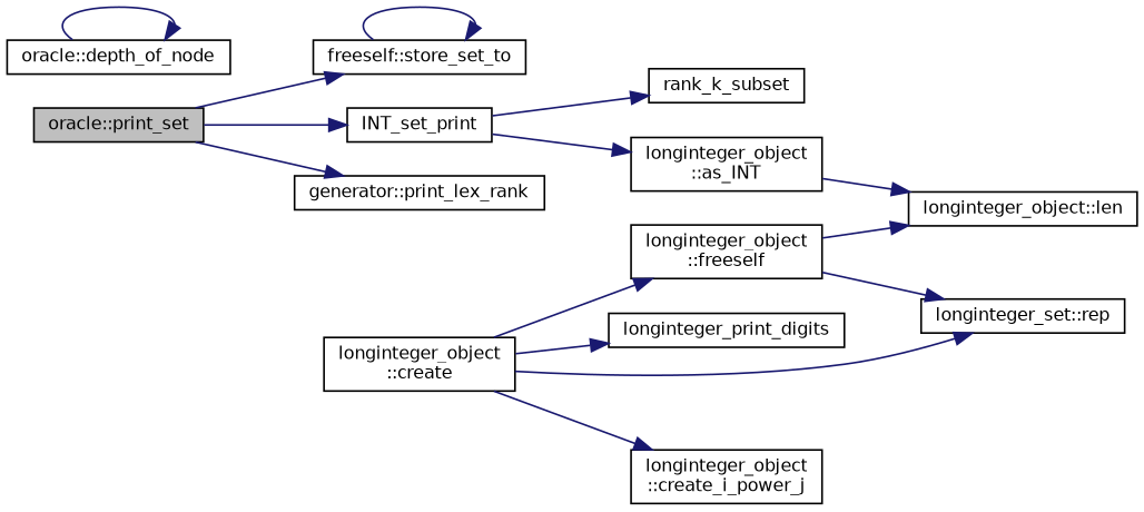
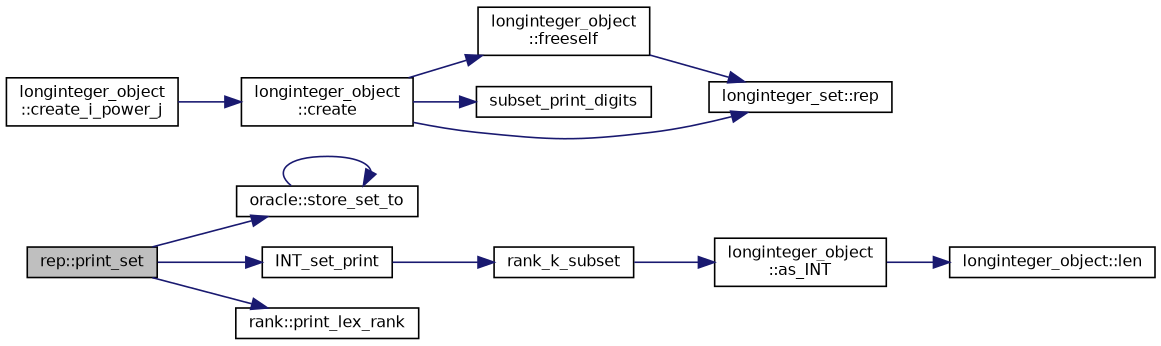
  digraph {
    rankdir=LR
    node [color=black fillcolor=white fontname=Helvetica fontsize=10 shape=record style=filled]
    edge [color=midnightblue fontname=Helvetica fontsize=10 labelfontname=Helvetica labelfontsize=10 style=solid]
-   n1 [fillcolor=grey75 fontcolor=black height=0.2 label="oracle::print_set" width=0.4]
-   n2 [height=0.2 label="freeself::store_set_to" width=0.4]
+   n1 [fillcolor=grey75 fontcolor=black height=0.2 label="rep::print_set" width=0.4]
+   n2 [height=0.2 label="oracle::store_set_to" width=0.4]
    n3 [height=0.2 label=INT_set_print width=0.4]
-   n4 [height=0.2 label="generator::print_lex_rank" width=0.4]
-   n5 [height=0.2 label="oracle::depth_of_node" width=0.4]
+   n4 [height=0.2 label="rank::print_lex_rank" width=0.4]
    n6 [height=0.2 label=rank_k_subset width=0.4]
    n7 [height=0.2 label="longinteger_object\l::as_INT" width=0.4]
    n8 [height=0.2 label="longinteger_object\l::create" width=0.4]
    n9 [height=0.2 label="longinteger_object\l::freeself" width=0.4]
-   n10 [height=0.2 label=longinteger_print_digits width=0.4]
+   n10 [height=0.2 label=subset_print_digits width=0.4]
    n11 [height=0.2 label="longinteger_set::rep" width=0.4]
    n12 [height=0.2 label="longinteger_object\l::create_i_power_j" width=0.4]
    n13 [height=0.2 label="longinteger_object::len" width=0.4]
    n1 -> n2
    n1 -> n3
    n1 -> n4
    n2 -> n2
    n3 -> n6
-   n5 -> n5
-   n3 -> n7
+   n6 -> n7
    n7 -> n13
    n8 -> n9
    n8 -> n10
    n8 -> n11
    n9 -> n11
-   n9 -> n13
-   n8 -> n12
+   n12 -> n8
  }
